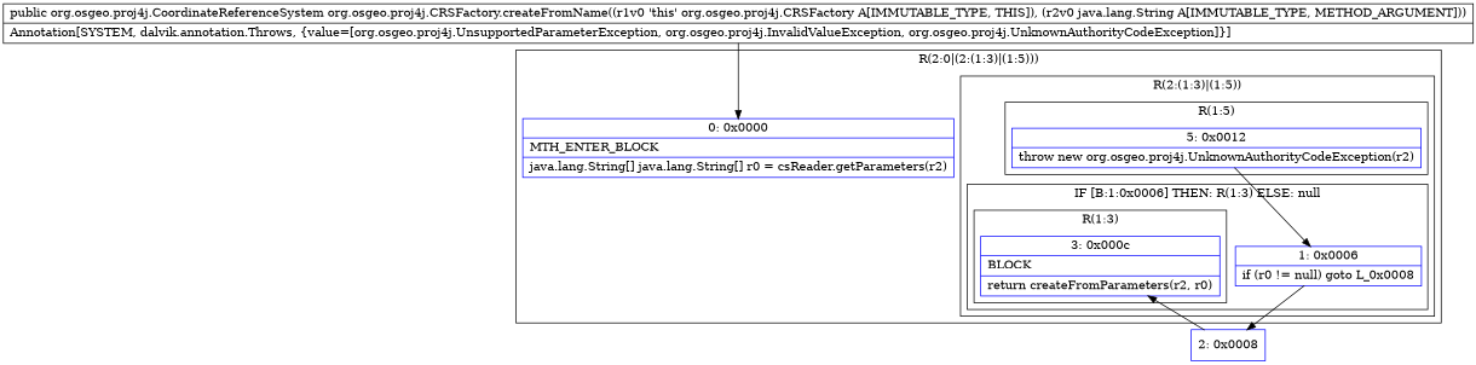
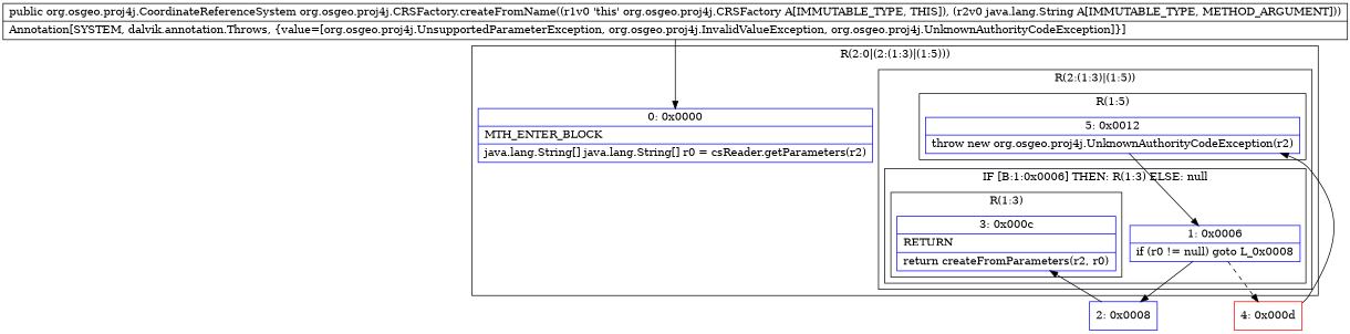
  digraph {
    node [color=blue shape=record]
-   n1 [label="{3\:\ 0x000c|BLOCK\l|return createFromParameters(r2, r0)\l}"]
+   n1 [label="{3\:\ 0x000c|RETURN\l|return createFromParameters(r2, r0)\l}"]
    n2 [label="{1\:\ 0x0006|if (r0 != null) goto L_0x0008\l}"]
    n3 [label="{5\:\ 0x0012|throw new org.osgeo.proj4j.UnknownAuthorityCodeException(r2)\l}"]
    n4 [label="{0\:\ 0x0000|MTH_ENTER_BLOCK\l|java.lang.String[] java.lang.String[] r0 = csReader.getParameters(r2)\l}"]
    n5 [label="{2\:\ 0x0008}"]
+   n6 [color=red label="{4\:\ 0x000d}"]
    n7 [label="{public org.osgeo.proj4j.CoordinateReferenceSystem org.osgeo.proj4j.CRSFactory.createFromName((r1v0 'this' org.osgeo.proj4j.CRSFactory A[IMMUTABLE_TYPE, THIS]), (r2v0 java.lang.String A[IMMUTABLE_TYPE, METHOD_ARGUMENT]))  | Annotation[SYSTEM, dalvik.annotation.Throws, \{value=[org.osgeo.proj4j.UnsupportedParameterException, org.osgeo.proj4j.InvalidValueException, org.osgeo.proj4j.UnknownAuthorityCodeException]\}]\l}" color=""]
    subgraph cluster_1 {
      label="R(2:0|(2:(1:3)|(1:5)))"
      n4
      subgraph cluster_2 {
        label="R(2:(1:3)|(1:5))"
        subgraph cluster_3 {
          label="IF [B:1:0x0006] THEN: R(1:3) ELSE: null"
          n2
          subgraph cluster_4 {
            label="R(1:3)"
            n1
          }
        }
        subgraph cluster_5 {
          label="R(1:5)"
          n3
        }
      }
    }
    n2 -> n5
+   n2 -> n6 [style=dashed]
    n3 -> n2
    n5 -> n1
+   n6 -> n3
    n7 -> n4
  }
